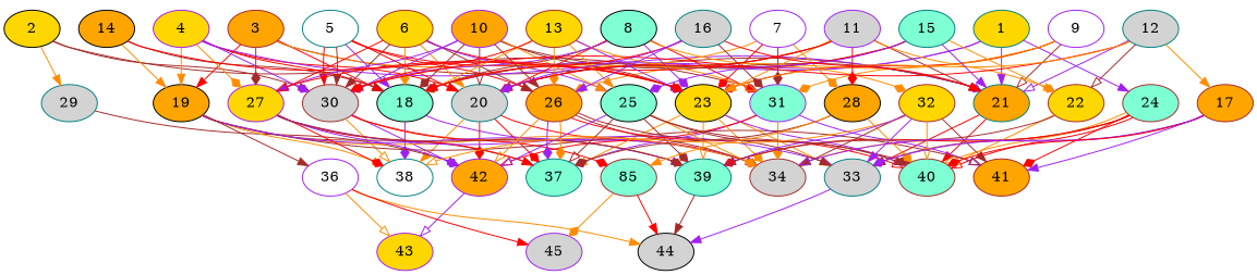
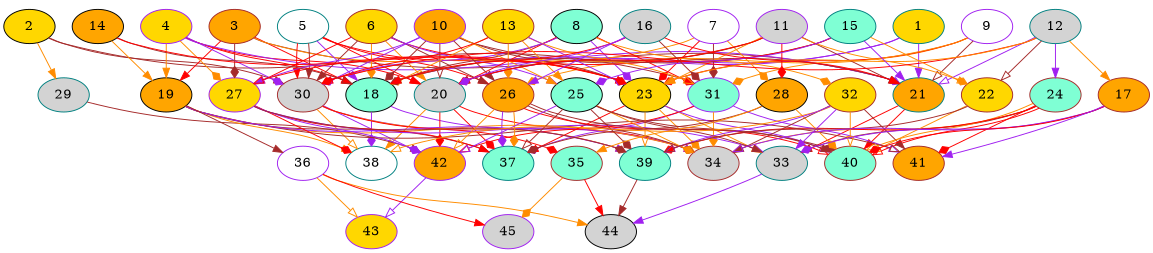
  digraph {
    node [alpha=0.16 color=brown fillcolor=gold style=filled]
    edge [arrowhead=normal color=darkorange]
    1 [alpha=0.15 color=teal expect_size=37723136]
    18 [alpha=0.18 color=black expect_size=15967232 fillcolor=aquamarine]
    20 [alpha=0.08 color=teal expect_size=49813504 fillcolor=lightgrey]
    21 [alpha=0.05 color=teal expect_size=43665408 fillcolor=orange]
    24 [alpha=0.10 expect_size=20817920 fillcolor=aquamarine]
    34 [alpha=0.13 expect_size=44113920 fillcolor=lightgrey]
    38 [alpha=0.07 color=teal expect_size=7675904 fillcolor=white]
    37 [alpha=0.03 color=teal expect_size=10075136 fillcolor=aquamarine]
    42 [alpha=0.01 color=purple expect_size=29790208 fillcolor=orange]
    33 [alpha=0.07 color=teal expect_size=20848640 fillcolor=lightgrey]
    40 [alpha=0.19 expect_size=26080256 fillcolor=aquamarine]
    41 [alpha=0.00 expect_size=38345728 fillcolor=orange]
    39 [alpha=0.13 color=teal expect_size=44572672 fillcolor=aquamarine]
    43 [alpha=0.17 color=purple expect_size=31279104]
    44 [alpha=0.00 color=black expect_size=48558080 fillcolor=lightgrey]
    2 [alpha=0.09 color=black expect_size=46425088]
    29 [alpha=0.12 color=teal expect_size=27940864 fillcolor=lightgrey]
    30 [alpha=0.05 expect_size=38896640 fillcolor=lightgrey]
    31 [color=purple expect_size=10397696 fillcolor=aquamarine]
-   35 [alpha=0.20 expect_size=20137984 fillcolor=aquamarine label=85]
+   35 [alpha=0.20 expect_size=20137984 fillcolor=aquamarine]
    45 [alpha=0.09 color=purple expect_size=31339520 fillcolor=lightgrey]
    3 [expect_size=42746880 fillcolor=orange]
    19 [alpha=0.05 color=black expect_size=11036672 fillcolor=orange]
    23 [alpha=0.10 color=black expect_size=42485760]
    27 [alpha=0.19 color=purple expect_size=22827008]
    36 [alpha=0.04 color=purple expect_size=21775360 fillcolor=white]
    4 [alpha=0.03 color=purple expect_size=27843584]
    5 [color=teal expect_size=30913536 fillcolor=white]
    26 [alpha=0.15 expect_size=12690432 fillcolor=orange]
    6 [alpha=0.18 expect_size=13476864]
    25 [alpha=0.01 color=black expect_size=18215936 fillcolor=aquamarine]
    7 [alpha=0.09 color=purple expect_size=27879424 fillcolor=white]
    28 [color=black expect_size=33260544 fillcolor=orange]
    8 [alpha=0.18 color=black expect_size=35237888 fillcolor=aquamarine]
    32 [alpha=0.01 expect_size=22111232]
    9 [color=purple expect_size=52115456 fillcolor=white]
    10 [alpha=0.17 color=purple expect_size=44203008 fillcolor=orange]
    11 [alpha=0.03 color=purple expect_size=48033792 fillcolor=lightgrey]
    22 [alpha=0.19 expect_size=50391040]
    12 [alpha=0.17 color=teal expect_size=36109312 fillcolor=lightgrey]
    17 [alpha=0.04 expect_size=41349120 fillcolor=orange]
    13 [alpha=0.11 expect_size=10986496]
    14 [alpha=0.19 color=black expect_size=49327104 fillcolor=orange]
    15 [alpha=0.18 color=teal expect_size=8925184 fillcolor=aquamarine]
    16 [alpha=0.04 color=teal expect_size=45637632 fillcolor=lightgrey]
    1 -> 18 [color=purple]
    1 -> 20 [arrowhead=onormal color=purple]
    1 -> 21 [color=purple]
-   1 -> 24 [color=purple]
+   12 -> 24 [color=purple]
    18 -> 34 [arrowhead=diamond color=purple]
    18 -> 38 [arrowhead=diamond color=purple]
    20 -> 34 [color=red]
    20 -> 38
    20 -> 37 [arrowhead=diamond color=red]
    20 -> 42 [arrowhead=diamond color=red]
    21 -> 33 [color=red]
    21 -> 40 [color=red]
    24 -> 34
    24 -> 33 [color=brown]
    24 -> 40 [arrowhead=onormal]
    24 -> 40 [arrowhead=onormal color=red]
    24 -> 41 [arrowhead=diamond color=red]
    24 -> 39 [arrowhead=diamond color=red]
    42 -> 43 [arrowhead=onormal color=purple]
    33 -> 44 [color=purple]
    39 -> 44 [color=brown]
    2 -> 29
    2 -> 30 [color=brown]
    2 -> 31 [arrowhead=onormal color=brown]
    29 -> 42 [color=brown]
    30 -> 34 [color=purple]
    30 -> 38 [arrowhead=onormal]
    30 -> 42 [arrowhead=diamond color=purple]
    30 -> 39
    30 -> 35 [arrowhead=diamond color=red]
    31 -> 34 [arrowhead=diamond]
    31 -> 37 [arrowhead=diamond color=purple]
    31 -> 42 [arrowhead=onormal color=red]
    31 -> 41 [arrowhead=onormal color=purple]
    35 -> 44 [color=red]
    35 -> 45 [arrowhead=diamond]
    3 -> 18 [color=red]
    3 -> 21 [arrowhead=onormal color=brown]
    3 -> 19 [color=red]
    3 -> 23 [arrowhead=diamond]
    3 -> 27 [arrowhead=diamond color=brown]
    19 -> 34 [arrowhead=diamond]
    19 -> 38
    19 -> 37 [color=brown]
    19 -> 41 [arrowhead=onormal color=brown]
    19 -> 39 [color=purple]
    19 -> 36 [color=brown]
    23 -> 34 [arrowhead=diamond]
-   23 -> 37
+   23 -> 37 [color=red]
    23 -> 33 [arrowhead=onormal]
    23 -> 40 [arrowhead=onormal color=purple]
    23 -> 39 [arrowhead=onormal]
    27 -> 38 [arrowhead=diamond color=red]
    27 -> 37 [color=red]
    27 -> 42 [arrowhead=diamond color=purple]
    27 -> 33 [arrowhead=onormal color=purple]
    27 -> 39 [arrowhead=diamond color=brown]
    36 -> 43 [arrowhead=onormal]
    36 -> 44
    36 -> 45 [color=red]
    4 -> 18 [color=red]
    4 -> 20 [color=red]
    4 -> 21 [arrowhead=diamond color=purple]
    4 -> 30 [arrowhead=diamond color=purple]
    4 -> 19
    4 -> 27 [arrowhead=diamond]
    5 -> 18 [color=purple]
    5 -> 20 [color=red]
    5 -> 30 [color=red]
    5 -> 30 [color=brown]
    5 -> 23 [arrowhead=onormal color=red]
    5 -> 26 [color=red]
    26 -> 34 [arrowhead=diamond color=brown]
    26 -> 37 [arrowhead=diamond color=purple]
    26 -> 37 [arrowhead=diamond]
    26 -> 42 [arrowhead=onormal]
    26 -> 40 [arrowhead=onormal color=red]
    26 -> 40 [arrowhead=diamond color=brown]
    6 -> 18 [arrowhead=diamond]
    6 -> 20
    6 -> 30 [color=brown]
    6 -> 23 [color=red]
    6 -> 27 [arrowhead=onormal color=red]
    6 -> 26 [color=brown]
    6 -> 25 [arrowhead=onormal color=purple]
    25 -> 34 [arrowhead=diamond]
    25 -> 37 [arrowhead=onormal color=brown]
    25 -> 42 [arrowhead=onormal color=purple]
    25 -> 33 [color=brown]
    25 -> 40 [color=brown]
    25 -> 39 [arrowhead=diamond color=brown]
    7 -> 30 [arrowhead=diamond]
    7 -> 31 [arrowhead=diamond color=brown]
    7 -> 23 [arrowhead=diamond color=red]
    7 -> 28 [arrowhead=diamond]
    28 -> 37 [arrowhead=diamond color=brown]
    28 -> 40 [arrowhead=diamond]
    28 -> 35
    8 -> 18 [color=brown]
    8 -> 20 [color=red]
    8 -> 30 [color=purple]
    8 -> 31 [arrowhead=diamond color=red]
    8 -> 23 [arrowhead=diamond color=purple]
    8 -> 32 [arrowhead=diamond]
    32 -> 34 [color=brown]
    32 -> 38 [arrowhead=onormal]
    32 -> 33 [color=purple]
    32 -> 40 [arrowhead=onormal]
    32 -> 41 [color=brown]
    32 -> 39 [arrowhead=onormal color=purple]
    9 -> 21 [arrowhead=onormal color=brown]
    9 -> 31 [arrowhead=diamond]
    9 -> 23 [arrowhead=diamond color=red]
    9 -> 26 [arrowhead=diamond]
    10 -> 18 [arrowhead=diamond color=brown]
    10 -> 20 [arrowhead=onormal color=brown]
    10 -> 21 [arrowhead=onormal color=brown]
    10 -> 30 [arrowhead=diamond color=purple]
    10 -> 23 [arrowhead=diamond color=brown]
    10 -> 27 [color=purple]
    10 -> 26 [color=brown]
    10 -> 25
    11 -> 18 [arrowhead=onormal]
    11 -> 20 [color=brown]
    11 -> 21 [color=brown]
    11 -> 23
    11 -> 27 [arrowhead=onormal color=red]
    11 -> 28 [arrowhead=diamond color=red]
    11 -> 22 [arrowhead=diamond]
    22 -> 40 [arrowhead=onormal]
    22 -> 39 [arrowhead=onormal color=brown]
    12 -> 21 [arrowhead=onormal color=purple]
    12 -> 30 [arrowhead=diamond color=red]
    12 -> 23 [arrowhead=onormal]
    12 -> 22 [arrowhead=onormal color=brown]
    12 -> 17
    17 -> 34 [arrowhead=onormal color=purple]
    17 -> 33 [arrowhead=diamond color=purple]
    17 -> 40 [arrowhead=diamond color=red]
    17 -> 41 [color=purple]
    13 -> 18 [arrowhead=diamond]
    13 -> 30 [arrowhead=onormal color=red]
    13 -> 31 [arrowhead=onormal]
    13 -> 23 [arrowhead=diamond color=purple]
    13 -> 26 [arrowhead=diamond]
    13 -> 25
    14 -> 18 [arrowhead=onormal color=brown]
    14 -> 19
    14 -> 23 [arrowhead=diamond color=red]
    15 -> 18 [arrowhead=diamond color=brown]
    15 -> 20 [arrowhead=diamond color=red]
    15 -> 21 [color=purple]
    15 -> 25 [arrowhead=diamond color=purple]
    15 -> 22 [arrowhead=onormal]
    16 -> 18 [color=red]
    16 -> 20 [arrowhead=diamond color=purple]
    16 -> 21 [color=red]
    16 -> 31 [arrowhead=diamond color=brown]
    16 -> 26 [color=purple]
  }
